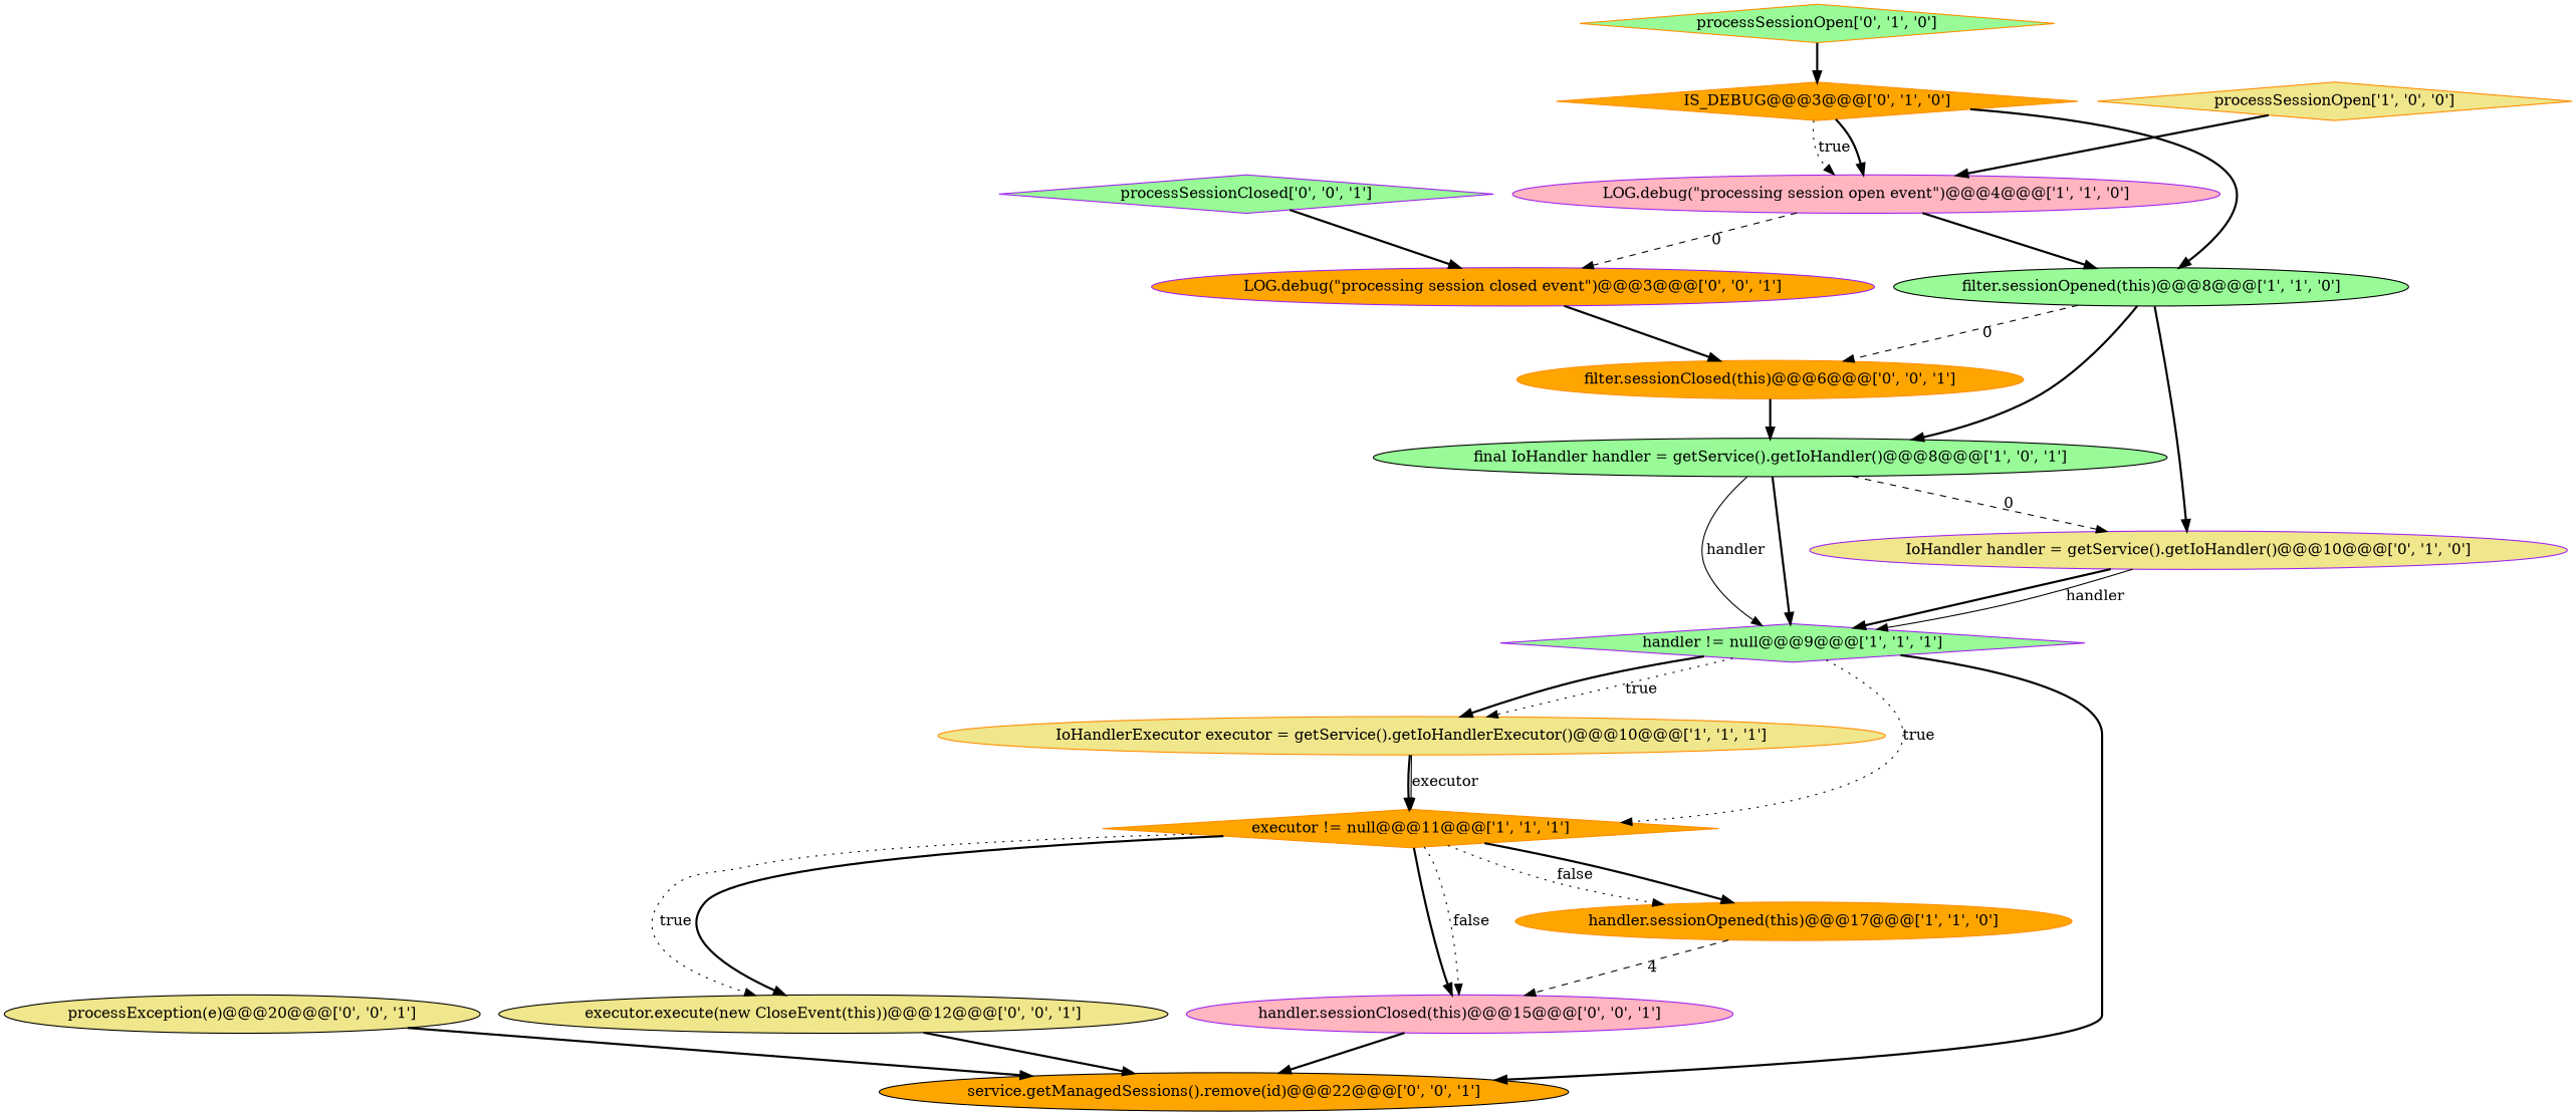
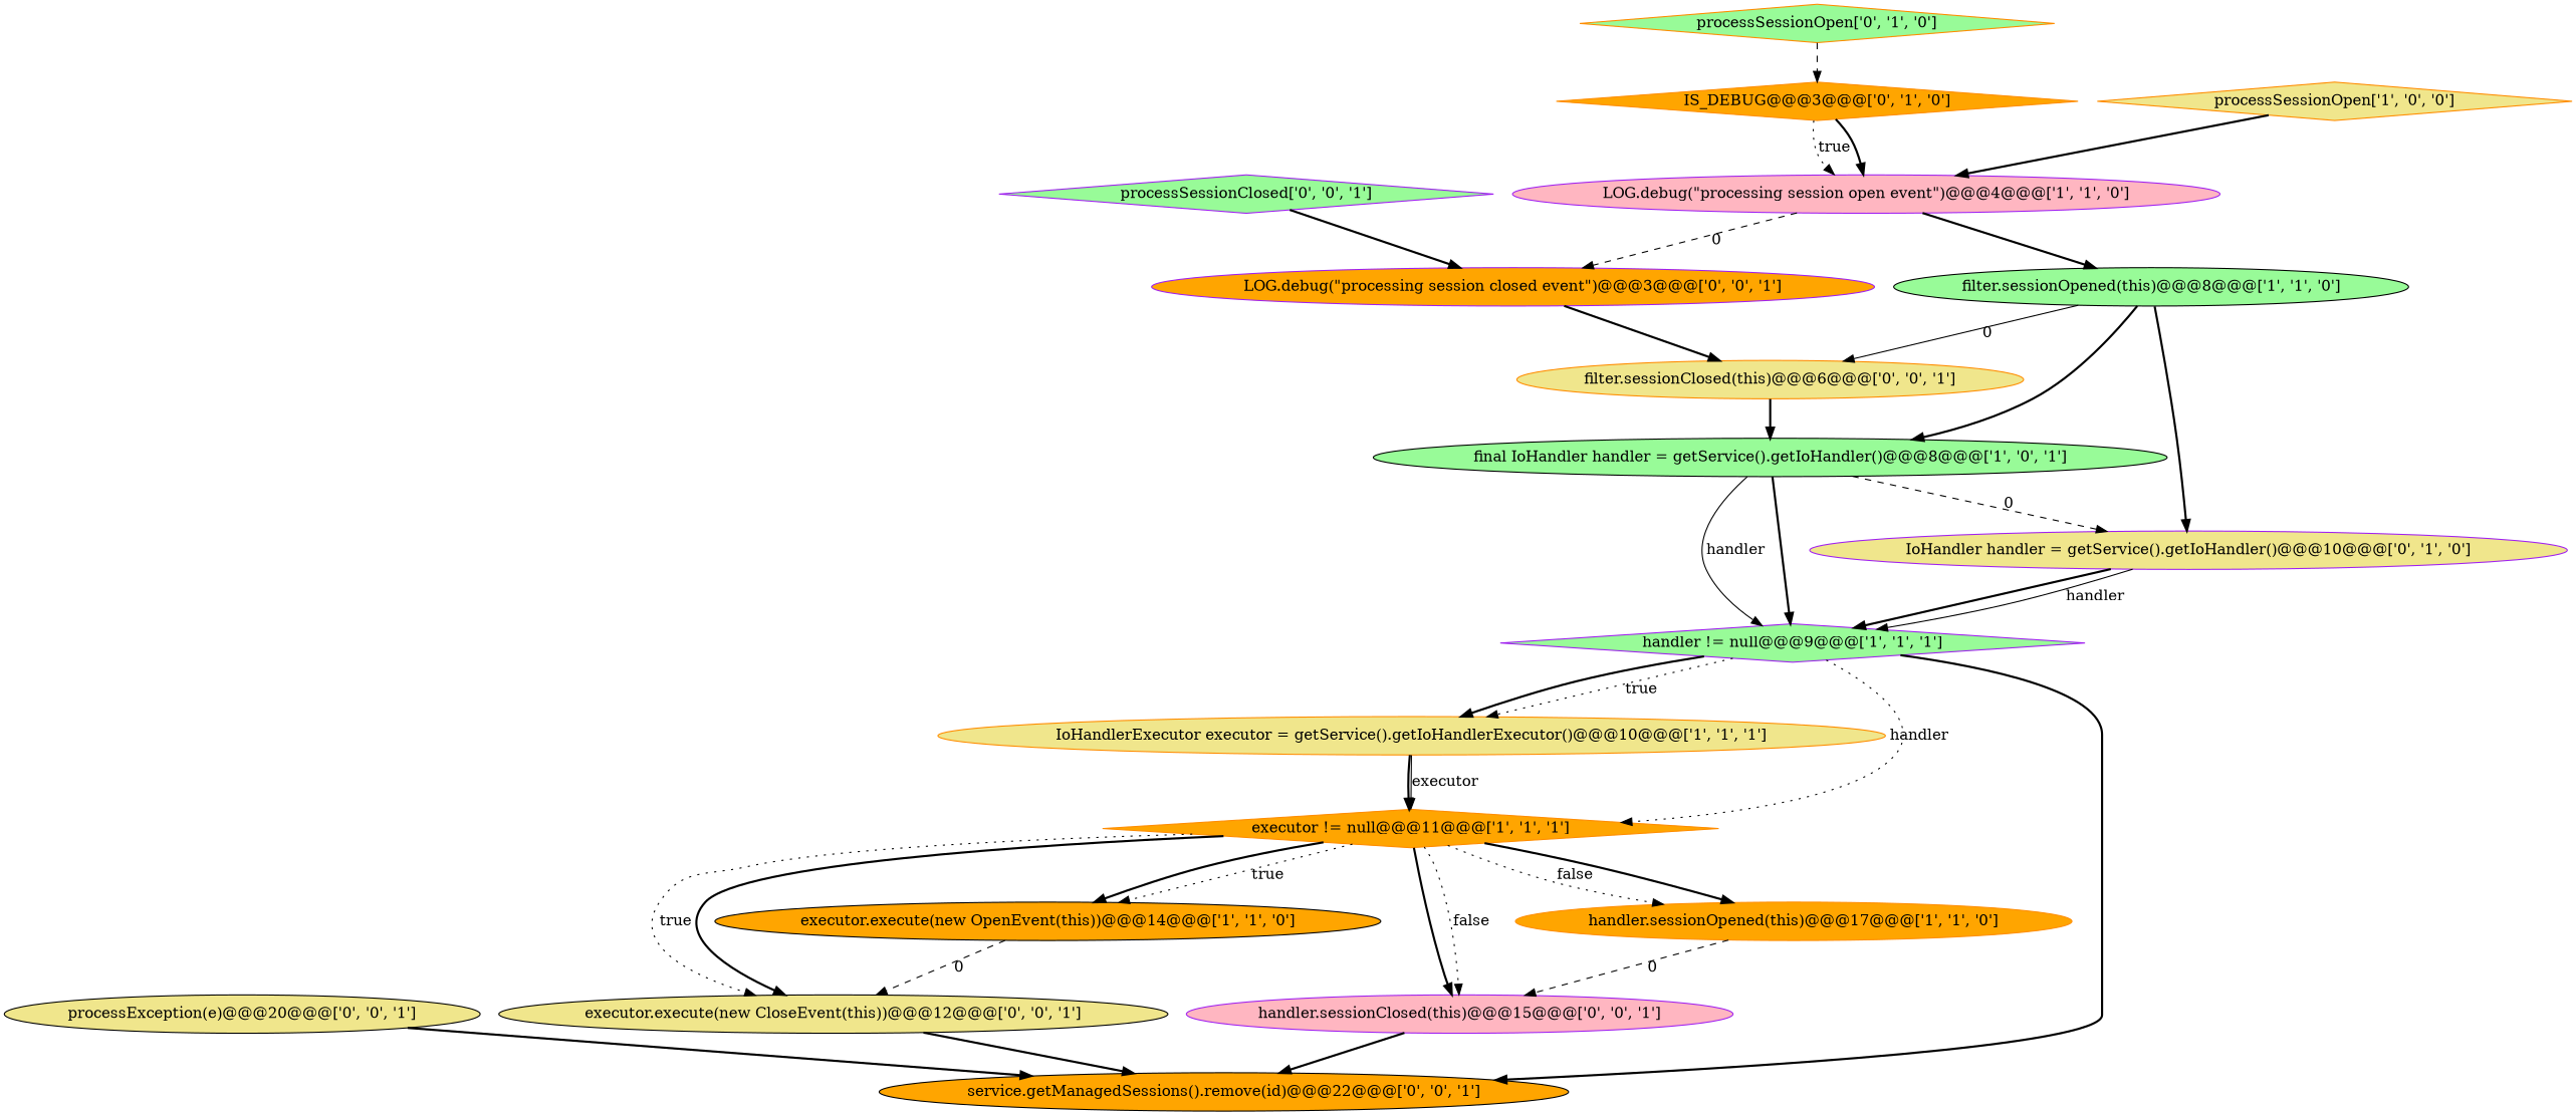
  digraph {
    node [color=darkorange fillcolor=khaki shape=ellipse style=filled]
    edge [style=bold]
    n1 [color=black fillcolor=palegreen label="filter.sessionOpened(this)@@@8@@@['1', '1', '0']"]
    n2 [color=black fillcolor=palegreen label="final IoHandler handler = getService().getIoHandler()@@@8@@@['1', '0', '1']"]
-   n3 [fillcolor=orange label="filter.sessionClosed(this)@@@6@@@['0', '0', '1']"]
+   n3 [label="filter.sessionClosed(this)@@@6@@@['0', '0', '1']"]
    n4 [color=purple label="IoHandler handler = getService().getIoHandler()@@@10@@@['0', '1', '0']"]
    n5 [color=purple fillcolor=palegreen label="handler != null@@@9@@@['1', '1', '1']" shape=diamond]
    n6 [label="IoHandlerExecutor executor = getService().getIoHandlerExecutor()@@@10@@@['1', '1', '1']"]
    n7 [fillcolor=orange label="executor != null@@@11@@@['1', '1', '1']" shape=diamond]
    n8 [color=purple fillcolor=lightpink label="handler.sessionClosed(this)@@@15@@@['0', '0', '1']"]
    n9 [color=black label="executor.execute(new CloseEvent(this))@@@12@@@['0', '0', '1']"]
+   n10 [color=black fillcolor=orange label="executor.execute(new OpenEvent(this))@@@14@@@['1', '1', '0']"]
    n11 [fillcolor=orange label="handler.sessionOpened(this)@@@17@@@['1', '1', '0']"]
    n12 [label="processSessionOpen['1', '0', '0']" shape=diamond]
    n13 [color=purple fillcolor=lightpink label="LOG.debug(\"processing session open event\")@@@4@@@['1', '1', '0']"]
    n14 [color=purple fillcolor=orange label="LOG.debug(\"processing session closed event\")@@@3@@@['0', '0', '1']"]
    n15 [color=black fillcolor=orange label="service.getManagedSessions().remove(id)@@@22@@@['0', '0', '1']"]
    n16 [color=black label="processException(e)@@@20@@@['0', '0', '1']"]
    n17 [fillcolor=palegreen label="processSessionOpen['0', '1', '0']" shape=diamond]
    n18 [fillcolor=orange label="IS_DEBUG@@@3@@@['0', '1', '0']" shape=diamond]
    n19 [color=purple fillcolor=palegreen label="processSessionClosed['0', '0', '1']" shape=diamond]
    n1 -> n2
-   n1 -> n3 [label=0 style=dashed]
+   n1 -> n3 [label=0 style=solid]
    n1 -> n4
    n2 -> n4 [label=0 style=dashed]
    n2 -> n5 [label=handler style=solid]
    n2 -> n5
    n3 -> n2
    n4 -> n5
    n4 -> n5 [label=handler style=solid]
    n5 -> n6 [label=true style=dotted]
    n5 -> n6
-   n5 -> n7 [label=true style=dotted]
+   n5 -> n7 [label=handler style=dotted]
    n5 -> n15
    n6 -> n7 [label=executor style=solid]
    n6 -> n7
    n7 -> n8
    n7 -> n8 [label=false style=dotted]
    n7 -> n9
    n7 -> n9 [label=true style=dotted]
+   n7 -> n10 [label=true style=dotted]
+   n7 -> n10
    n7 -> n11
    n7 -> n11 [label=false style=dotted]
    n8 -> n15
    n9 -> n15
-   n11 -> n8 [label=4 style=dashed]
+   n10 -> n9 [label=0 style=dashed]
+   n11 -> n8 [label=0 style=dashed]
    n12 -> n13
    n13 -> n1
    n13 -> n14 [label=0 style=dashed]
    n14 -> n3
    n16 -> n15
-   n17 -> n18
-   n18 -> n1
+   n17 -> n18 [style=dashed]
    n18 -> n13 [label=true style=dotted]
    n18 -> n13
    n19 -> n14
  }
